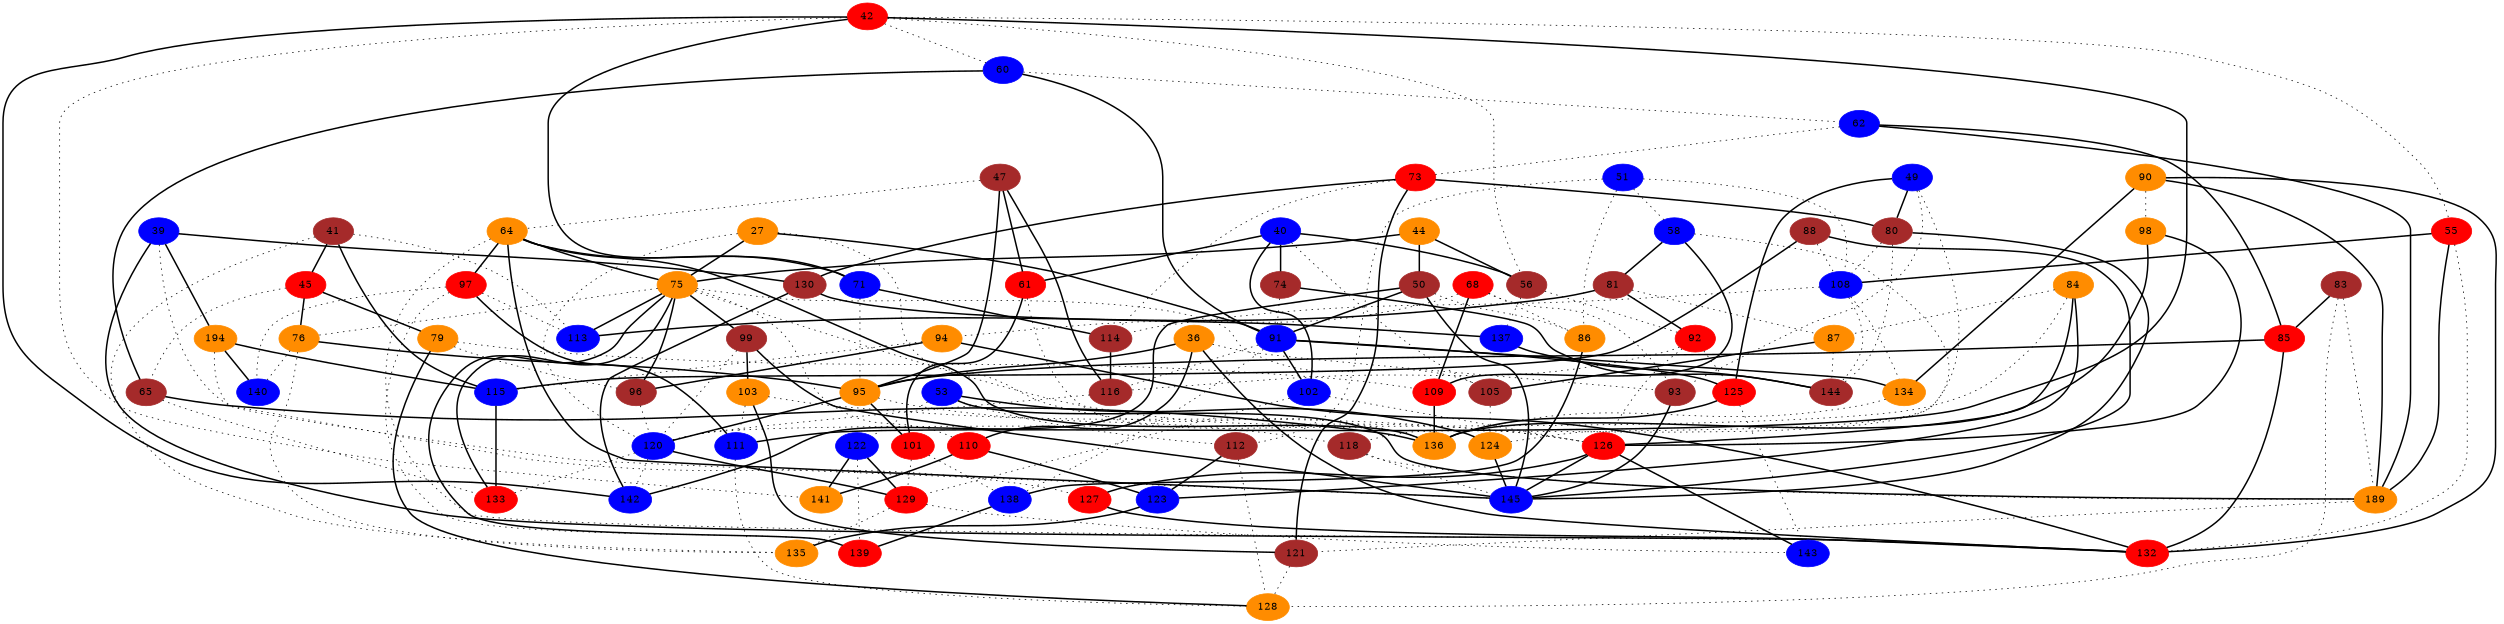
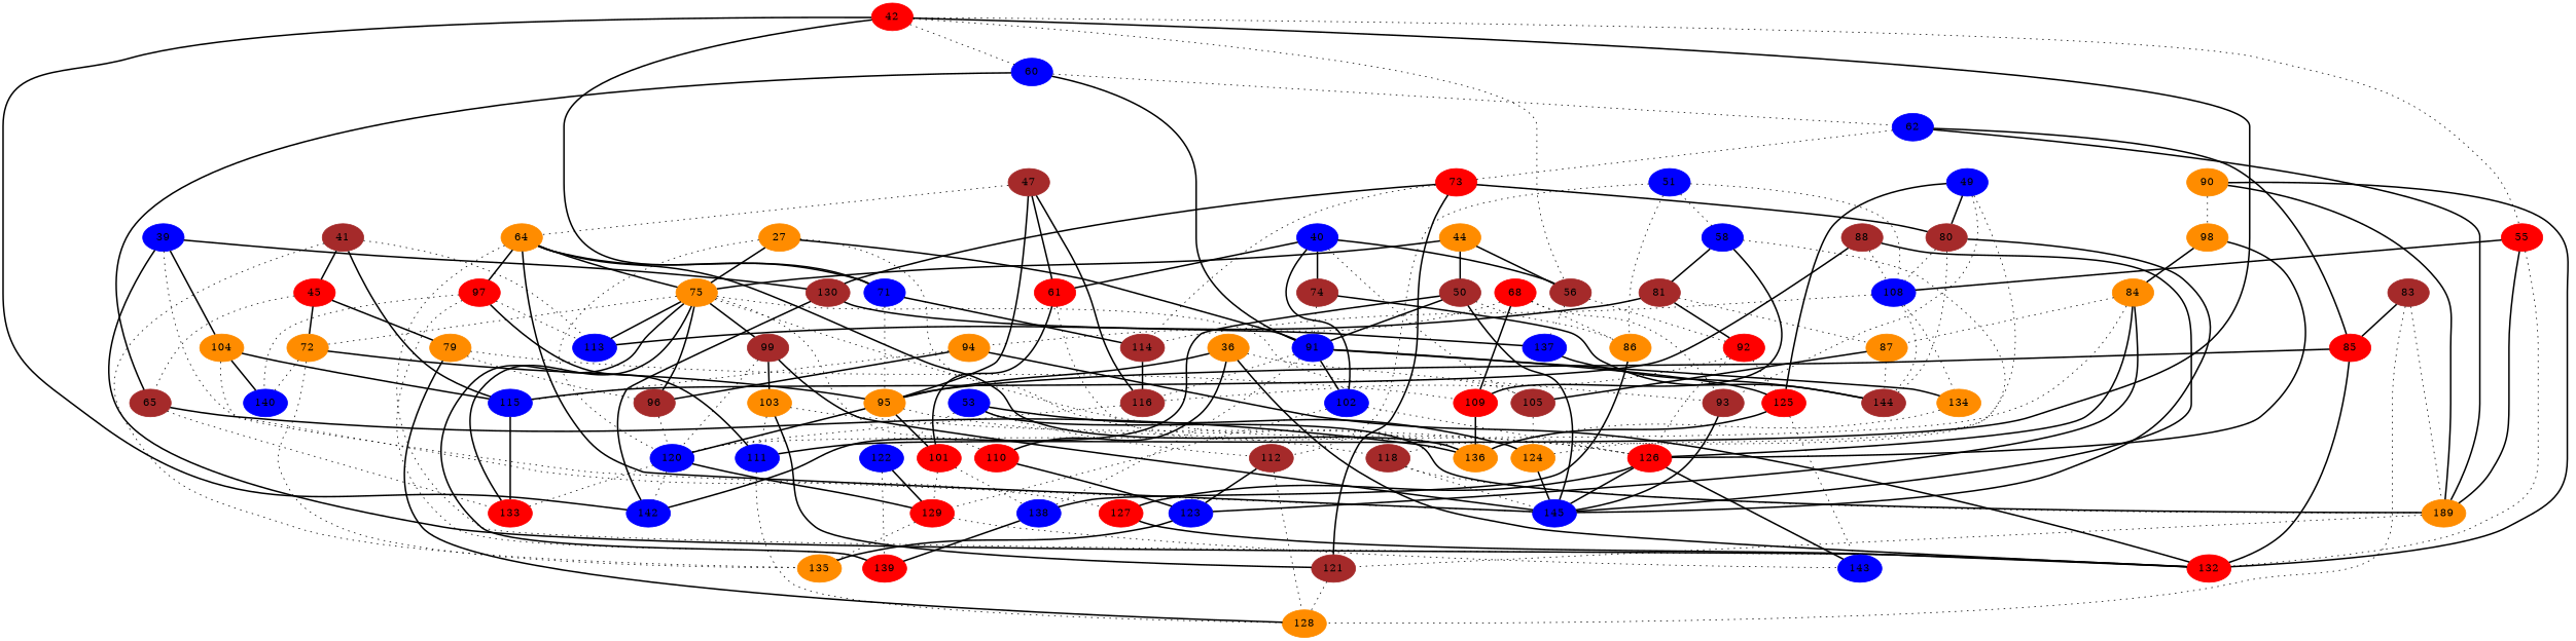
  graph {
    node [color=blue style=filled]
    edge [style=bold]
    36 [color=darkorange]
    93 [color=brown]
    95 [color=darkorange super="+52"]
    110 [color=red]
    132 [color=red super="+11+18"]
    145 [super="+33+131"]
    118 [color=brown super="+100"]
    101 [color=red]
    120 [super="+2+13+77"]
-   141 [color=darkorange]
    123
-   104 [color=darkorange super="+19" label=194]
+   104 [color=darkorange super="+19"]
    115 [super="+82"]
    140
    127 [color=red]
    39
    130 [color=brown]
    142 [super="+107"]
    137
    40 [super="+34"]
    56 [color=brown super="+25"]
    61 [color=red]
    74 [color=brown]
    102
    105 [color=brown]
    92 [color=red super="+66"]
    136 [color=darkorange super="+3+54+24"]
    91 [super="+8+22+21"]
    144 [color=brown super="+16"]
    126 [color=red super="+106"]
    129 [color=red super="+1+59"]
    124 [color=darkorange]
    41 [color=brown]
    45 [color=red]
    113
    135 [color=darkorange super="+32"]
    65 [color=brown]
-   76 [color=darkorange]
+   76 [color=darkorange label=72]
    79 [color=darkorange super="+37"]
    133 [color=red]
    42 [color=red super="+4+6"]
    55 [color=red]
    60
    71
    111
    108 [super="+57"]
    n47 [color=darkorange label=189 super="+117"]
    62
    114 [color=brown]
    128 [color=darkorange super="+15"]
    50 [color=brown super="+23"]
    86 [color=darkorange]
    44 [color=darkorange]
    75 [color=darkorange super="+48+69"]
    96 [color=brown super="+63"]
    99 [color=brown]
    139 [color=red]
    109 [color=red]
    47 [color=brown]
    64 [color=darkorange super="+5+7"]
    116 [color=brown super="+30"]
    97 [color=red super="+78"]
    80 [color=brown super="+9"]
    49
    125 [color=red super="+70"]
    143
    138
    134 [color=darkorange]
    51
    58
    112 [color=brown]
    81 [color=brown]
    53
    122 [super="+38"]
    121 [color=brown]
    87 [color=darkorange]
    73 [color=red super="+46"]
    85 [color=red]
    n79 [color=darkorange label=27]
    68 [color=red]
    94 [color=darkorange]
    103 [color=darkorange]
    83 [color=brown]
    84 [color=darkorange]
    88 [color=brown super="+31"]
    90 [color=darkorange super="+72"]
    98 [color=darkorange]
    36 -- 93 [style=dotted]
    36 -- 95
    36 -- 110
    36 -- 132
    93 -- 145
    95 -- 118 [style=dotted]
    95 -- 101
    95 -- 120
-   110 -- 141
    110 -- 123
    118 -- 145 [style=dotted weight=3]
    118 -- n47 [style=dotted]
    101 -- 129 [style=dotted]
    101 -- 138 [style=dotted]
    120 -- 142 [style=dotted weight=2]
    120 -- 129
    120 -- 133 [style=dotted]
    123 -- 135
    104 -- 115
    104 -- 140 [weight=2]
    104 -- 127 [style=dotted weight=2]
    115 -- 133
    127 -- 132
    39 -- 132
    39 -- 145 [style=dotted]
    39 -- 104
    39 -- 130
    130 -- 142
    130 -- 137
    137 -- 144 [weight=2]
    40 -- 56
    40 -- 61
    40 -- 74 [weight=2]
    40 -- 102
    40 -- 105 [style=dotted]
    56 -- 137 [style=dotted]
    56 -- 92 [style=dotted weight=2]
    61 -- 101
    61 -- 136 [style=dotted]
    74 -- 91 [style=dotted]
    74 -- 144
    102 -- 126 [style=dotted]
    102 -- 129 [style=dotted]
    105 -- 124 [style=dotted]
    92 -- 126 [style=dotted]
    92 -- 116 [style=dotted]
    92 -- 125 [style=dotted]
    91 -- 102
    91 -- 116 [style=dotted weight=2]
    91 -- 125
    91 -- 138 [style=dotted]
    91 -- 134
    126 -- 145 [weight=2]
    126 -- 127
    126 -- 143
    129 -- 135 [style=dotted weight=2]
    129 -- 143 [style=dotted]
    124 -- 145
    41 -- 115
    41 -- 45
    41 -- 113 [style=dotted]
    41 -- 135 [style=dotted]
    45 -- 65 [style=dotted]
    45 -- 76
    45 -- 79
    65 -- 136
    65 -- 133 [style=dotted]
    76 -- 95
    76 -- 140 [style=dotted]
    76 -- 135 [style=dotted weight=2]
    79 -- 128
    79 -- 96 [style=dotted]
    79 -- 109 [style=dotted]
-   42 -- 141 [style=dotted]
    42 -- 142 [weight=2]
    42 -- 56 [style=dotted]
    42 -- 55 [style=dotted]
    42 -- 60 [style=dotted]
    42 -- 71
    42 -- 111
    55 -- 132 [style=dotted]
    55 -- 108
    55 -- n47
    60 -- 91
    60 -- 65
    60 -- 62 [style=dotted]
    71 -- 95 [style=dotted]
    71 -- 114
    111 -- 128 [style=dotted]
    108 -- 144 [style=dotted]
    108 -- 114 [style=dotted]
    108 -- 134 [style=dotted]
    n47 -- 121 [style=dotted]
    62 -- n47
    62 -- 73 [style=dotted]
    62 -- 85
    114 -- 116
    50 -- 145
    50 -- 142
    50 -- 91
    50 -- 86 [style=dotted]
    86 -- 138
    44 -- 56
    44 -- 50 [weight=2]
    44 -- 75
    75 -- 110 [style=dotted]
    75 -- 105 [style=dotted]
    75 -- 126 [style=dotted]
    75 -- 113
    75 -- 76 [style=dotted]
    75 -- 133
    75 -- 96 [weight=3]
    75 -- 99
    75 -- 139
    96 -- 120 [style=dotted]
    99 -- 145
    99 -- 120 [style=dotted]
    99 -- 103
    109 -- 136
    47 -- 95
    47 -- 61
    47 -- 64 [style=dotted]
    47 -- 116
    64 -- 132 [style=dotted]
    64 -- 145
    64 -- 136
    64 -- 71
    64 -- 75
    64 -- 97 [weight=2]
    116 -- 120 [style=dotted]
    97 -- 140 [style=dotted]
    97 -- 113 [style=dotted]
    97 -- 111
    97 -- 139 [style=dotted]
    80 -- 145
    80 -- 144 [style=dotted]
    80 -- 108 [style=dotted]
    49 -- 93 [style=dotted]
    49 -- 118 [style=dotted]
    49 -- 80
    49 -- 125
    125 -- 136
    125 -- 143 [style=dotted weight=2]
    138 -- 139
    134 -- 136 [style=dotted]
    51 -- 108 [style=dotted]
    51 -- 86 [style=dotted]
    51 -- 58 [style=dotted]
    51 -- 112 [style=dotted]
    58 -- 124 [style=dotted]
    58 -- 109
    58 -- 81
    112 -- 123
    112 -- 128 [style=dotted]
    81 -- 92
    81 -- 113
    81 -- 87 [style=dotted]
    53 -- 124
    53 -- n47
    53 -- 112 [style=dotted]
    53 -- 122 [style=dotted]
-   122 -- 141 [weight=2]
    122 -- 129 [weight=2]
    122 -- 139 [style=dotted]
    121 -- 128 [style=dotted]
    87 -- 105
    87 -- 144 [style=dotted]
    73 -- 130
    73 -- 114 [style=dotted]
    73 -- 80 [weight=2]
    73 -- 121
    85 -- 95
    85 -- 132
    n79 -- 120 [style=dotted]
    n79 -- 136 [style=dotted]
    n79 -- 91
    n79 -- 75
    68 -- 93 [style=dotted]
    68 -- 86 [style=dotted]
    68 -- 109
    68 -- 94 [style=dotted]
    94 -- 132
    94 -- 115 [style=dotted]
    94 -- 96
    103 -- 126 [style=dotted]
    103 -- 111 [style=dotted]
    103 -- 121
    83 -- n47 [style=dotted]
    83 -- 128 [style=dotted weight=2]
    83 -- 85
    84 -- 120 [style=dotted]
    84 -- 123
    84 -- 126
    84 -- 87 [style=dotted]
    88 -- 145 [weight=2]
    88 -- 115 [weight=2]
    88 -- 108 [style=dotted weight=2]
    90 -- 132
    90 -- n47 [weight=2]
-   90 -- 134
    90 -- 98 [style=dotted weight=2]
-   98 -- 136
+   98 -- 84
    98 -- 126
  }
